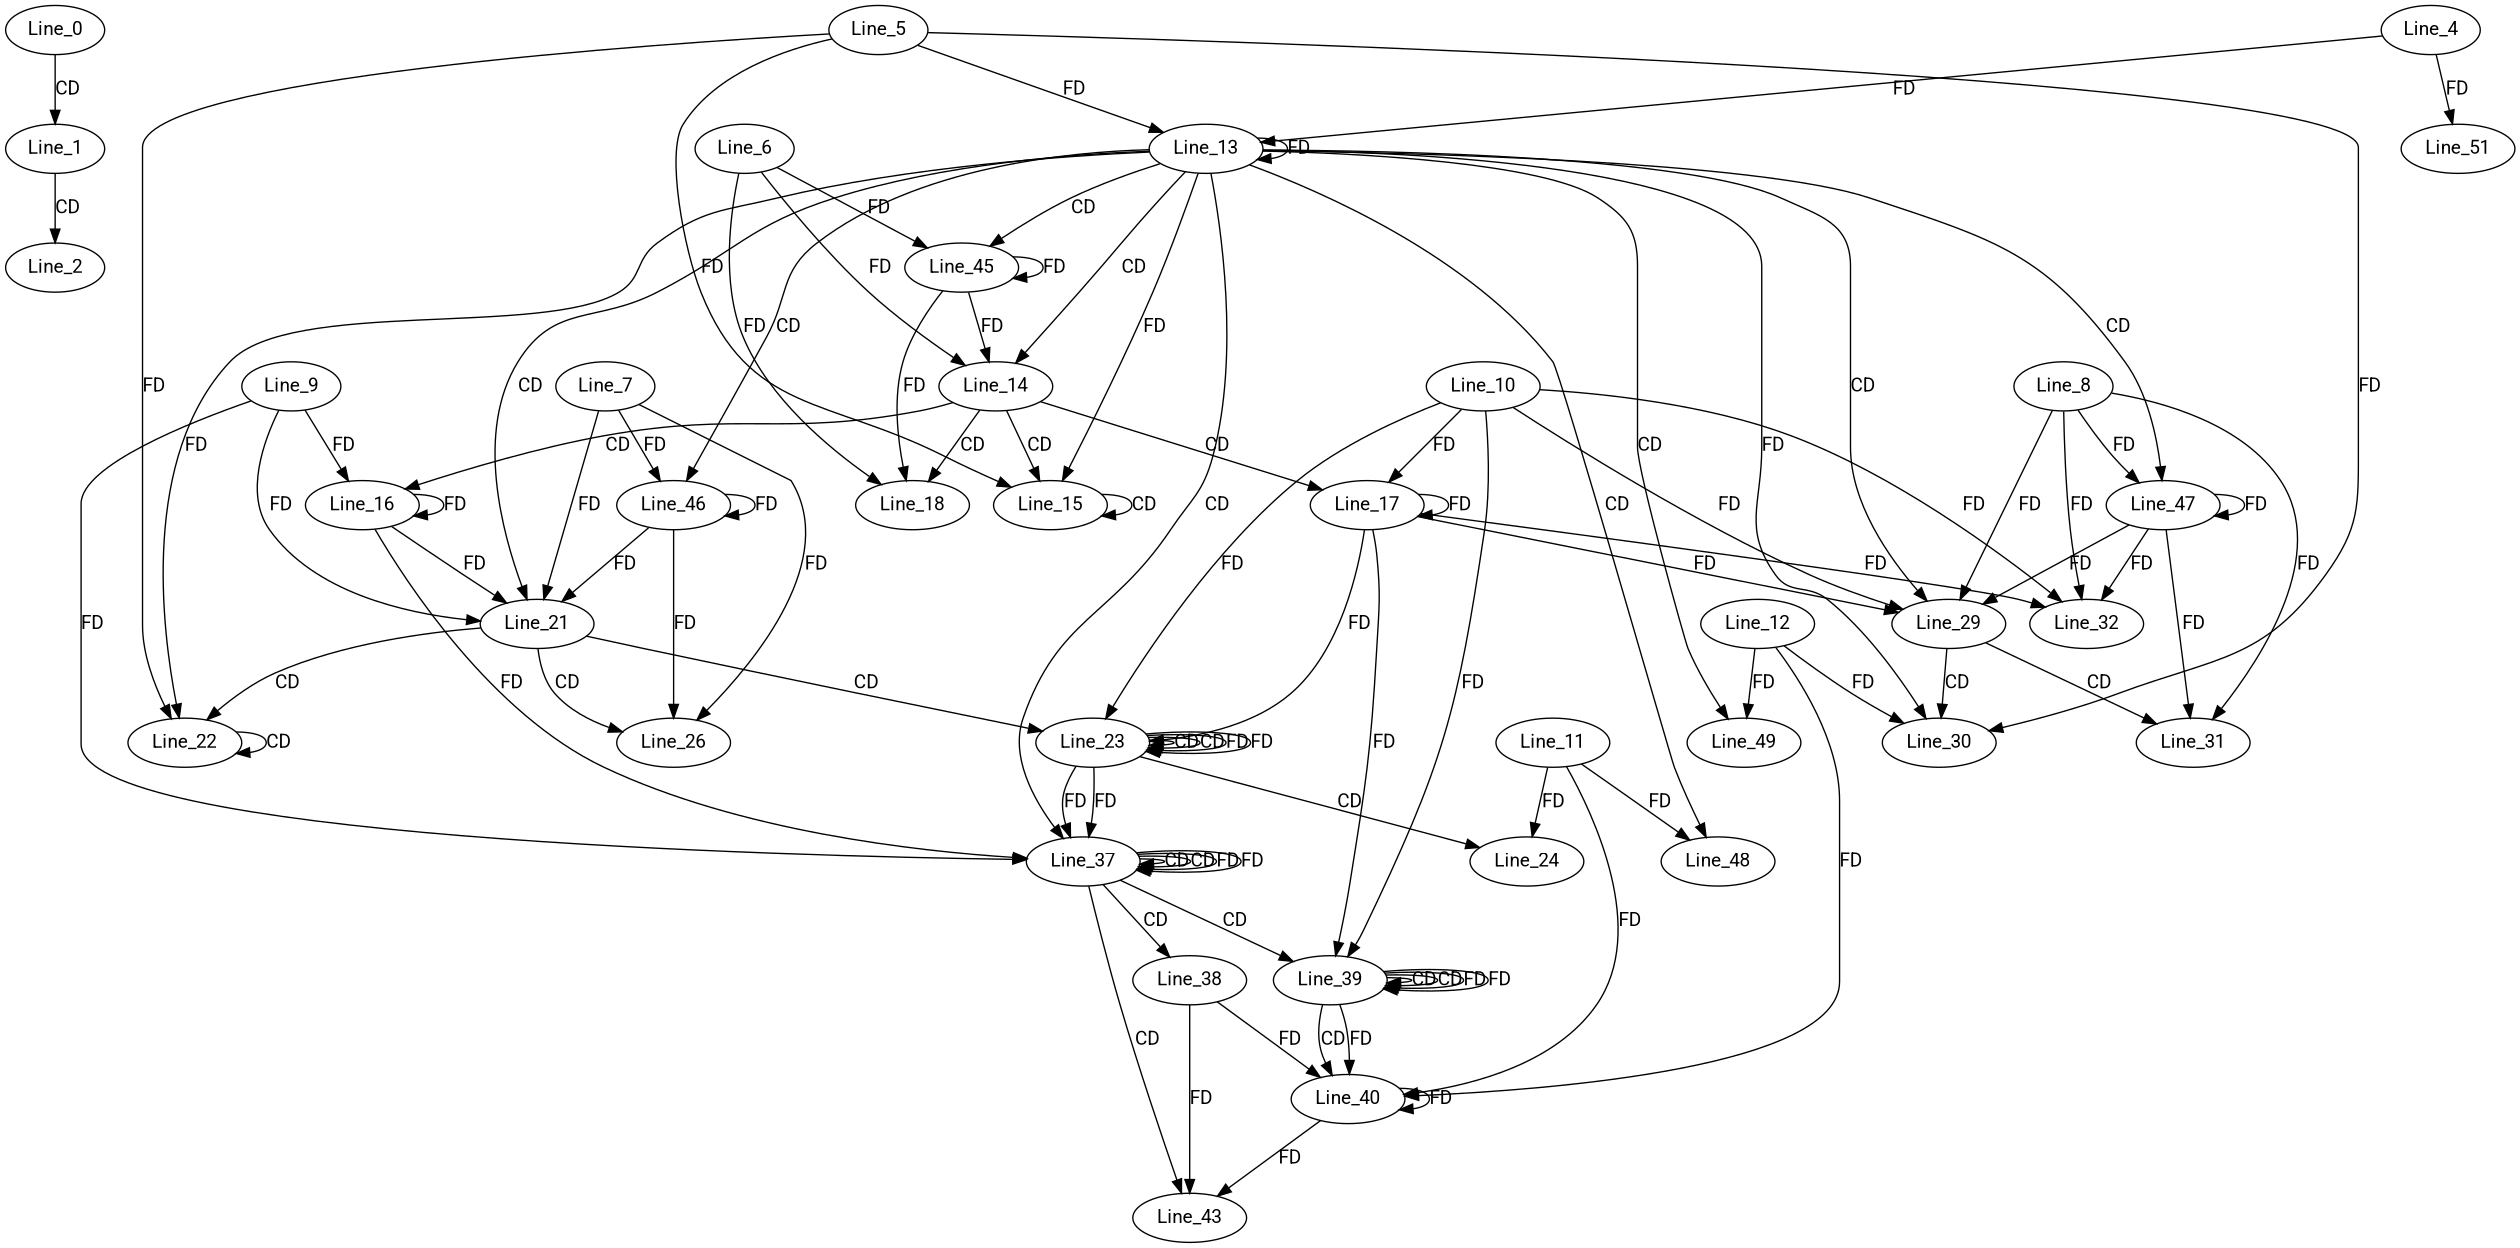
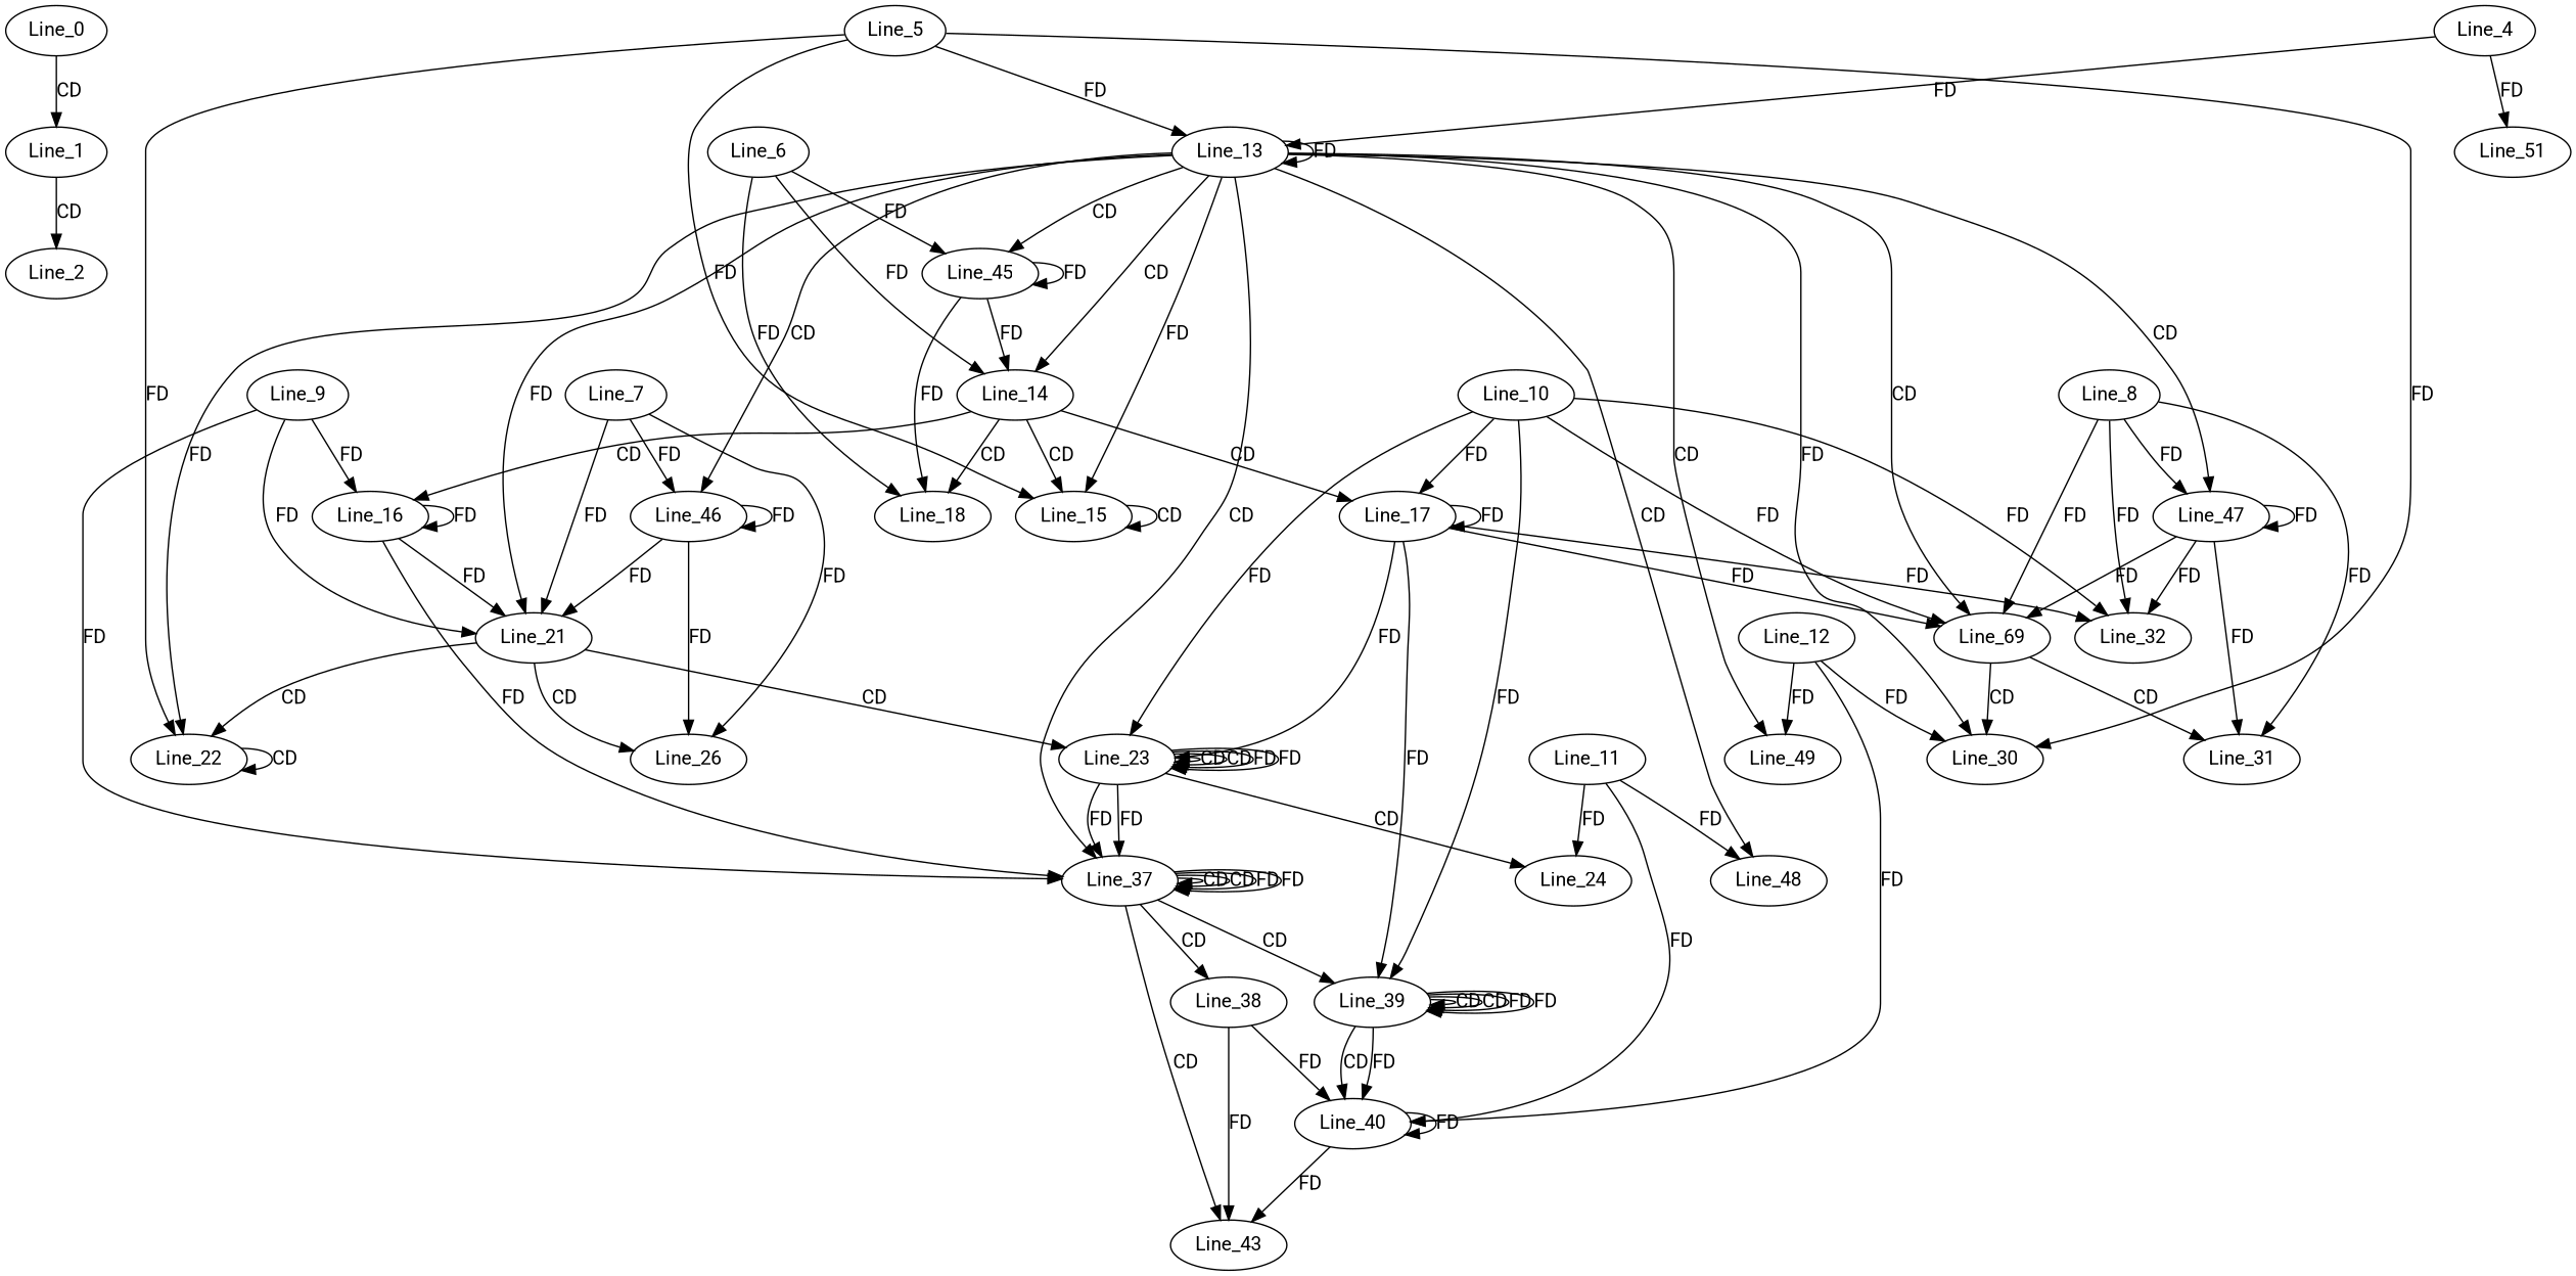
  digraph {
    fontname=Roboto
    node [fontname=Roboto]
    edge [fontname=Roboto]
    Line_0
    Line_1
    Line_2
    Line_13
    Line_14
    Line_15
    Line_21
    Line_22
-   Line_29
+   Line_29 [label=Line_69]
    Line_30
    Line_37
    Line_45
    Line_46
    Line_47
    Line_48
    Line_49
    Line_16
    Line_17
    Line_18
    Line_23
    Line_26
    Line_31
    Line_39
    Line_38
    Line_43
    Line_32
    Line_5
    Line_4
    Line_51
    Line_6
    Line_9
    Line_24
    Line_40
    Line_10
    Line_7
    Line_11
    Line_8
    Line_12
    Line_0 -> Line_1 [label=CD]
    Line_1 -> Line_2 [label=CD]
    Line_13 -> Line_13 [label=FD]
    Line_13 -> Line_14 [label=CD]
    Line_13 -> Line_15 [label=FD]
-   Line_13 -> Line_21 [label=CD]
+   Line_13 -> Line_21 [label=FD]
    Line_13 -> Line_22 [label=FD]
    Line_13 -> Line_29 [label=CD]
    Line_13 -> Line_30 [label=FD]
    Line_13 -> Line_37 [label=CD]
    Line_13 -> Line_45 [label=CD]
    Line_13 -> Line_46 [label=CD]
    Line_13 -> Line_47 [label=CD]
    Line_13 -> Line_48 [label=CD]
    Line_13 -> Line_49 [label=CD]
    Line_14 -> Line_15 [label=CD]
    Line_14 -> Line_16 [label=CD]
    Line_14 -> Line_17 [label=CD]
    Line_14 -> Line_18 [label=CD]
    Line_15 -> Line_15 [label=CD]
    Line_21 -> Line_22 [label=CD]
    Line_21 -> Line_23 [label=CD]
    Line_21 -> Line_26 [label=CD]
    Line_22 -> Line_22 [label=CD]
    Line_29 -> Line_30 [label=CD]
    Line_29 -> Line_31 [label=CD]
    Line_37 -> Line_37 [label=CD]
    Line_37 -> Line_37 [label=CD]
    Line_37 -> Line_37 [label=FD]
    Line_37 -> Line_37 [label=FD]
    Line_37 -> Line_39 [label=CD]
    Line_37 -> Line_38 [label=CD]
    Line_37 -> Line_43 [label=CD]
    Line_45 -> Line_14 [label=FD]
    Line_45 -> Line_45 [label=FD]
    Line_45 -> Line_18 [label=FD]
    Line_46 -> Line_21 [label=FD]
    Line_46 -> Line_46 [label=FD]
    Line_46 -> Line_26 [label=FD]
    Line_47 -> Line_29 [label=FD]
    Line_47 -> Line_47 [label=FD]
    Line_47 -> Line_31 [label=FD]
    Line_47 -> Line_32 [label=FD]
    Line_16 -> Line_21 [label=FD]
    Line_16 -> Line_37 [label=FD]
    Line_16 -> Line_16 [label=FD]
    Line_17 -> Line_29 [label=FD]
    Line_17 -> Line_17 [label=FD]
    Line_17 -> Line_23 [label=FD]
    Line_17 -> Line_39 [label=FD]
    Line_17 -> Line_32 [label=FD]
    Line_23 -> Line_37 [label=FD]
    Line_23 -> Line_37 [label=FD]
    Line_23 -> Line_23 [label=CD]
    Line_23 -> Line_23 [label=CD]
    Line_23 -> Line_23 [label=FD]
    Line_23 -> Line_23 [label=FD]
    Line_23 -> Line_24 [label=CD]
    Line_39 -> Line_39 [label=CD]
    Line_39 -> Line_39 [label=CD]
    Line_39 -> Line_39 [label=FD]
    Line_39 -> Line_39 [label=FD]
    Line_39 -> Line_40 [label=CD]
    Line_39 -> Line_40 [label=FD]
    Line_38 -> Line_43 [label=FD]
    Line_38 -> Line_40 [label=FD]
    Line_5 -> Line_13 [label=FD]
    Line_5 -> Line_15 [label=FD]
    Line_5 -> Line_22 [label=FD]
    Line_5 -> Line_30 [label=FD]
    Line_4 -> Line_13 [label=FD]
    Line_4 -> Line_51 [label=FD]
    Line_6 -> Line_14 [label=FD]
    Line_6 -> Line_45 [label=FD]
    Line_6 -> Line_18 [label=FD]
    Line_9 -> Line_21 [label=FD]
    Line_9 -> Line_37 [label=FD]
    Line_9 -> Line_16 [label=FD]
    Line_40 -> Line_43 [label=FD]
    Line_40 -> Line_40 [label=FD]
    Line_10 -> Line_29 [label=FD]
    Line_10 -> Line_17 [label=FD]
    Line_10 -> Line_23 [label=FD]
    Line_10 -> Line_39 [label=FD]
    Line_10 -> Line_32 [label=FD]
    Line_7 -> Line_21 [label=FD]
    Line_7 -> Line_46 [label=FD]
    Line_7 -> Line_26 [label=FD]
    Line_11 -> Line_48 [label=FD]
    Line_11 -> Line_24 [label=FD]
    Line_11 -> Line_40 [label=FD]
    Line_8 -> Line_29 [label=FD]
    Line_8 -> Line_47 [label=FD]
    Line_8 -> Line_31 [label=FD]
    Line_8 -> Line_32 [label=FD]
    Line_12 -> Line_30 [label=FD]
    Line_12 -> Line_49 [label=FD]
    Line_12 -> Line_40 [label=FD]
  }
